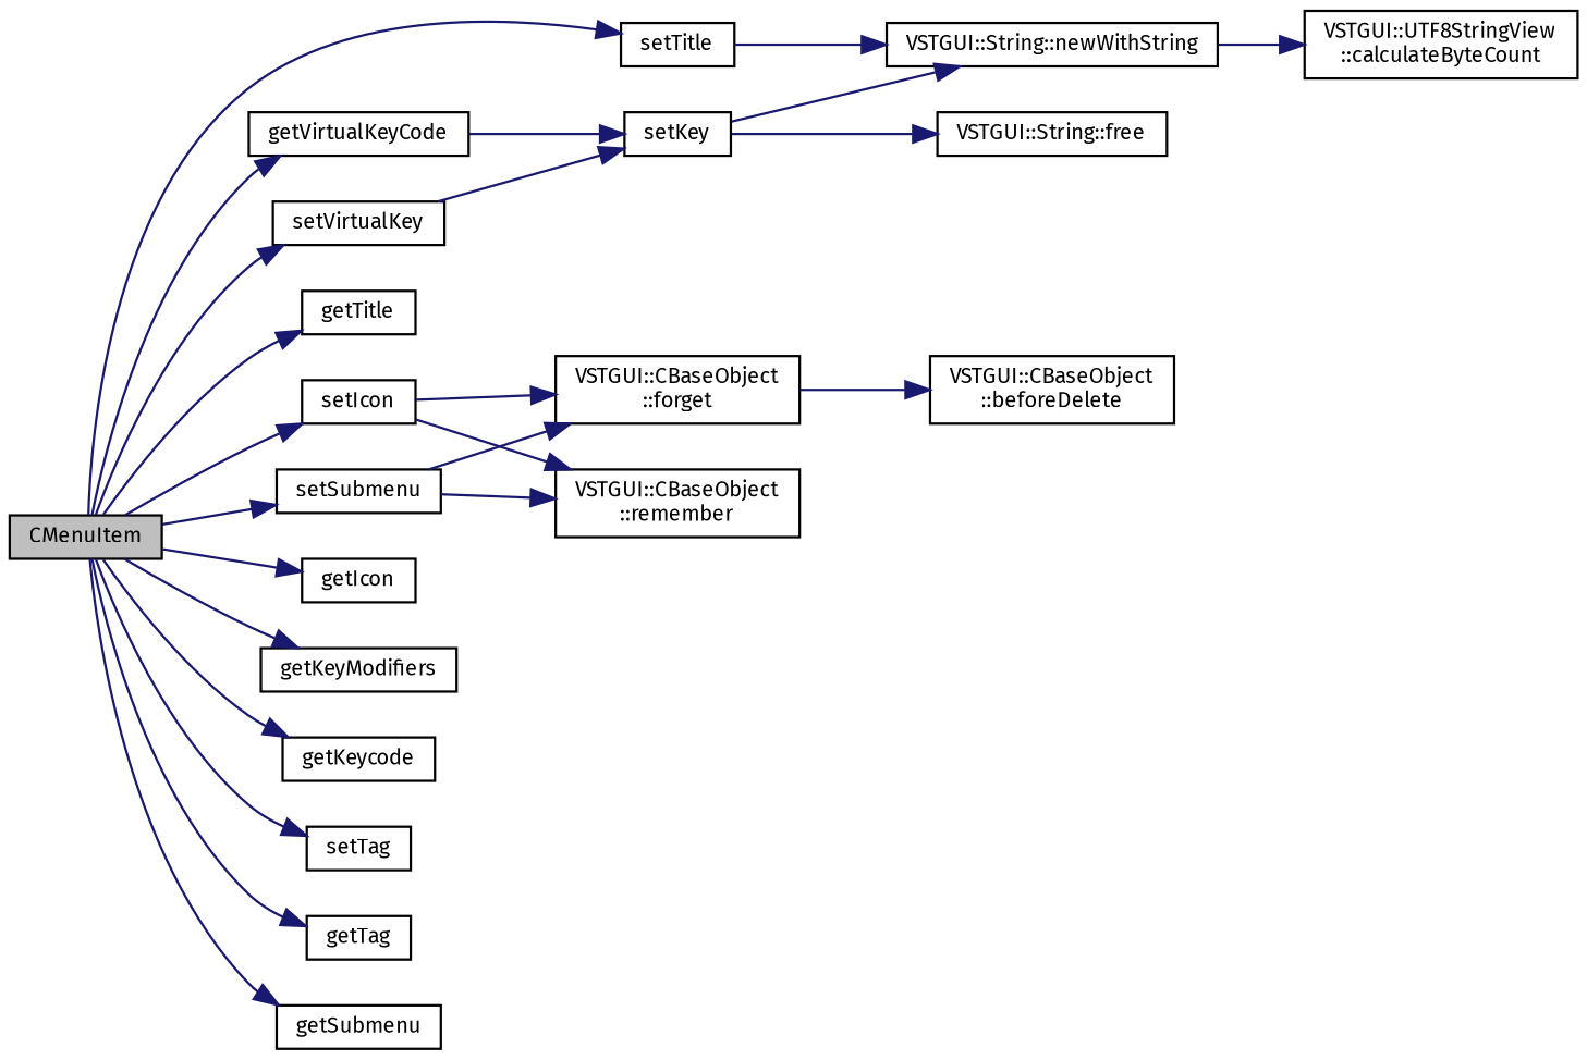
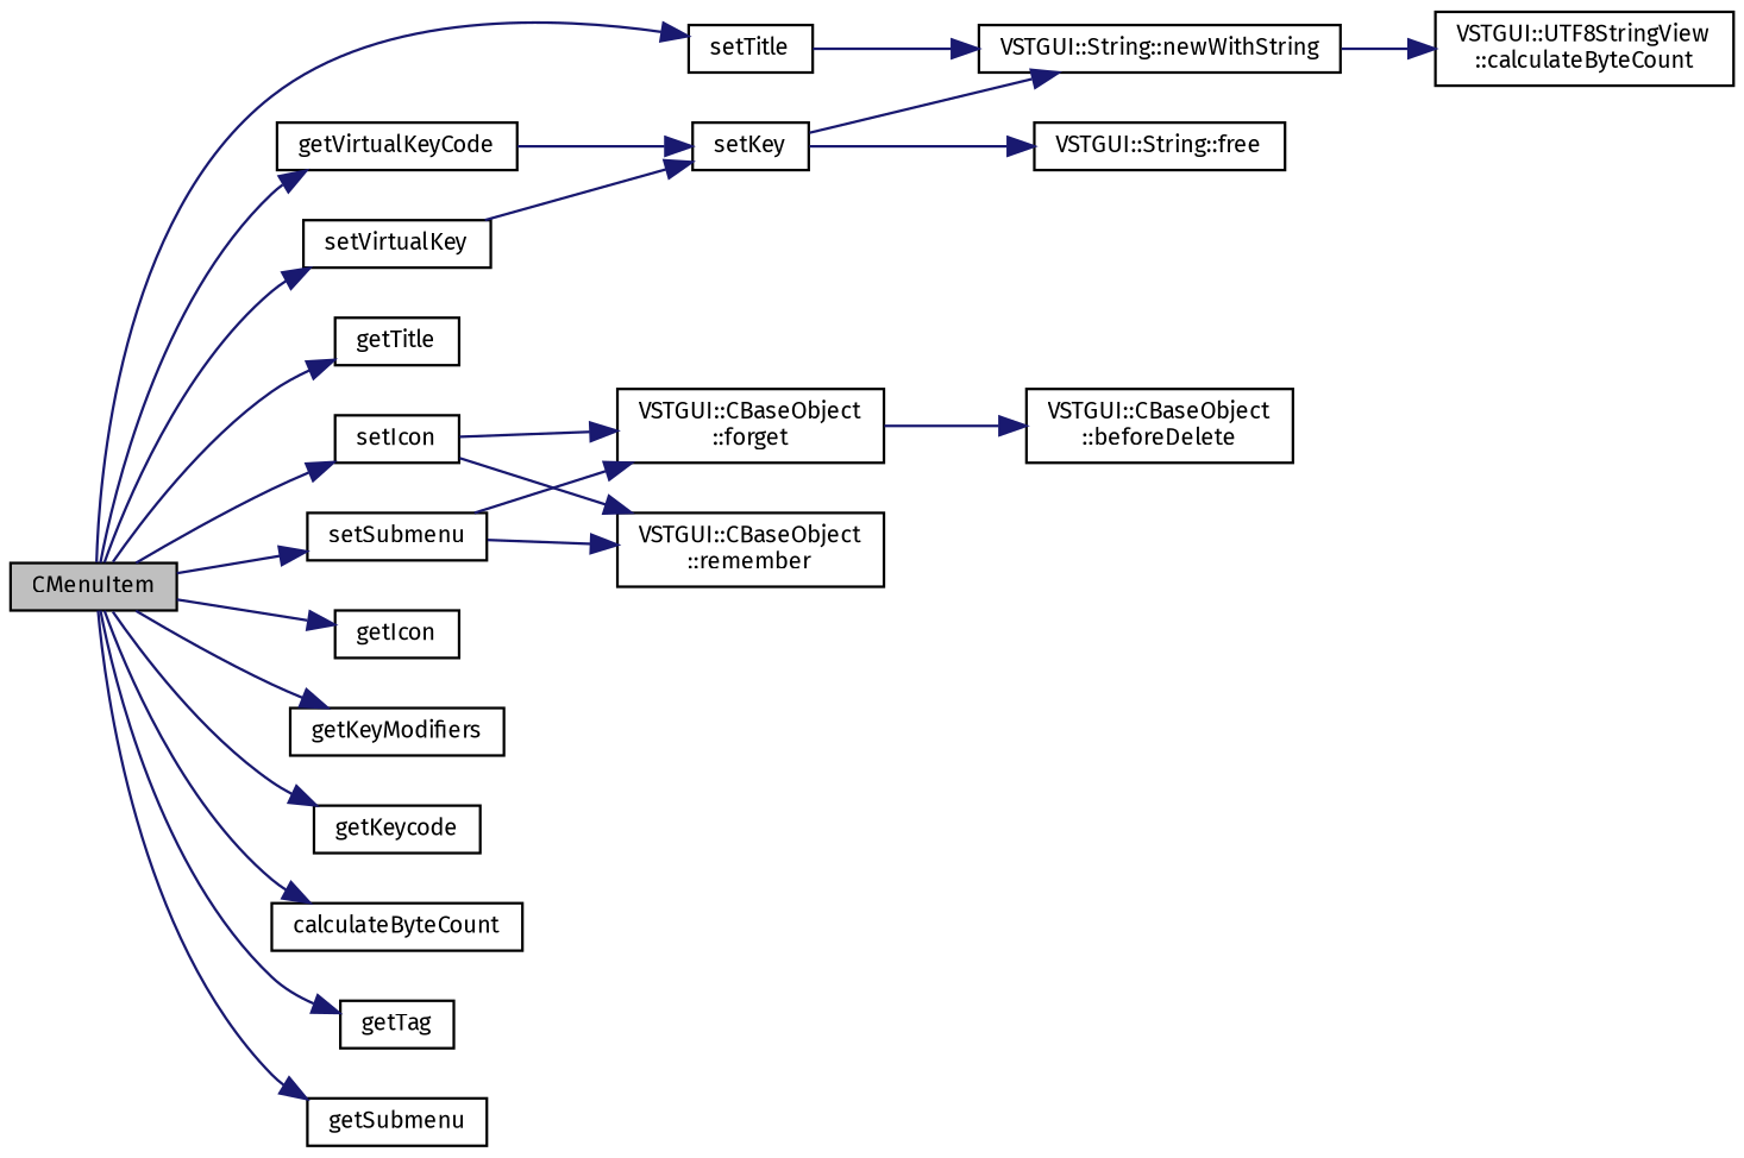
  digraph {
    fontname="Fira Sans"
    rankdir=LR
    node [color=black fontname="Fira Sans" fontsize=9 shape=record]
    edge [color=midnightblue fontname="Fira Sans" fontsize=9 labelfontname=Arial labelfontsize=9 style=solid]
    n1 [fillcolor=grey75 fontcolor=black height=0.2 label=CMenuItem style=filled width=0.4]
    n2 [height=0.2 label=setTitle width=0.4]
    n3 [height=0.2 label=getTitle width=0.4]
    n4 [height=0.2 label=setIcon width=0.4]
    n5 [height=0.2 label=getIcon width=0.4]
    n6 [height=0.2 label=getVirtualKeyCode width=0.4]
    n7 [height=0.2 label=setVirtualKey width=0.4]
    n8 [height=0.2 label=getKeyModifiers width=0.4]
    n9 [height=0.2 label=getKeycode width=0.4]
-   n10 [height=0.2 label=setTag width=0.4]
+   n10 [height=0.2 label=calculateByteCount width=0.4]
    n11 [height=0.2 label=getTag width=0.4]
    n12 [height=0.2 label=setSubmenu width=0.4]
    n13 [height=0.2 label=getSubmenu width=0.4]
    n14 [height=0.2 label="VSTGUI::String::newWithString" width=0.4]
    n15 [height=0.2 label="VSTGUI::CBaseObject\l::forget" width=0.4]
    n16 [height=0.2 label="VSTGUI::CBaseObject\l::remember" width=0.4]
    n17 [height=0.2 label=setKey width=0.4]
    n18 [height=0.2 label="VSTGUI::String::free" width=0.4]
    n19 [height=0.2 label="VSTGUI::UTF8StringView\l::calculateByteCount" width=0.4]
    n20 [height=0.2 label="VSTGUI::CBaseObject\l::beforeDelete" width=0.4]
    n1 -> n2
    n1 -> n3
    n1 -> n4
    n1 -> n5
    n1 -> n6
    n1 -> n7
    n1 -> n8
    n1 -> n9
    n1 -> n10
    n1 -> n11
    n1 -> n12
    n1 -> n13
    n2 -> n14
    n4 -> n15
    n4 -> n16
    n6 -> n17
    n7 -> n17
    n12 -> n15
    n12 -> n16
    n14 -> n19
    n15 -> n20
    n17 -> n14
    n17 -> n18
  }
